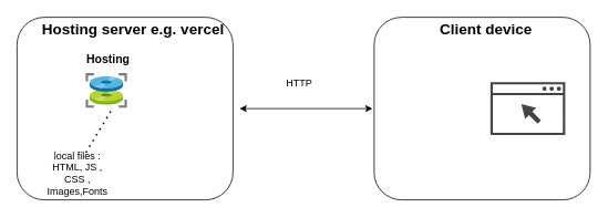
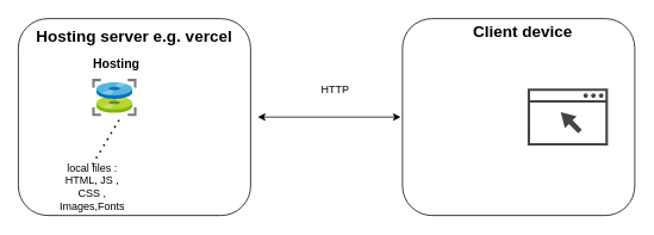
  <mxCell id="0" />
  <mxCell id="1" parent="0" />
  <mxCell id="2" value="" style="group" parent="1" vertex="1" connectable="0"><mxGeometry x="20" y="20" width="260" height="220" as="geometry" /></mxCell>
  <mxCell id="3" value="" style="rounded=1;whiteSpace=wrap;html=1;" parent="2" vertex="1"><mxGeometry width="260" height="220" as="geometry" /></mxCell>
- <mxCell id="4" value="&lt;b&gt;&lt;font style=&quot;font-size: 18px&quot;&gt;Hosting server e.g. vercel&lt;/font&gt;&lt;/b&gt;" style="text;html=1;strokeColor=none;fillColor=none;align=center;verticalAlign=middle;whiteSpace=wrap;rounded=0;" parent="2" vertex="1"><mxGeometry x="25" y="5" width="230" height="20" as="geometry" /></mxCell>
+ <mxCell id="4" value="&lt;b&gt;&lt;font style=&quot;font-size: 18px&quot;&gt;Hosting server e.g. vercel&lt;/font&gt;&lt;/b&gt;" style="text;html=1;strokeColor=none;fillColor=none;align=center;verticalAlign=middle;whiteSpace=wrap;rounded=0;" parent="2" vertex="1"><mxGeometry x="15" y="10" width="230" height="20" as="geometry" /></mxCell>
  <mxCell id="5" value="" style="aspect=fixed;html=1;points=[];align=center;image;fontSize=12;image=img/lib/mscae/MD_snapshot.svg;" parent="2" vertex="1"><mxGeometry x="83" y="67.8" width="50" height="42" as="geometry" /></mxCell>
  <mxCell id="6" value="&lt;b&gt;&lt;font style=&quot;font-size: 14px&quot;&gt;Hosting&lt;/font&gt;&lt;/b&gt;" style="text;html=1;strokeColor=none;fillColor=none;align=center;verticalAlign=middle;whiteSpace=wrap;rounded=0;" parent="2" vertex="1"><mxGeometry x="75" y="34.8" width="70" height="30" as="geometry" /></mxCell>
  <mxCell id="7" value="" style="endArrow=none;dashed=1;html=1;dashPattern=1 3;strokeWidth=2;" parent="2" edge="1"><mxGeometry width="50" height="50" relative="1" as="geometry"><mxPoint x="83" y="163.0" as="sourcePoint" /><mxPoint x="113" y="113.0" as="targetPoint" /></mxGeometry></mxCell>
- <mxCell id="8" value="local files : HTML, JS , CSS , Images,Fonts" style="text;html=1;strokeColor=none;fillColor=none;align=center;verticalAlign=middle;whiteSpace=wrap;rounded=0;" parent="2" vertex="1"><mxGeometry x="33" y="163" width="80" height="50" as="geometry" /></mxCell>
+ <mxCell id="8" value="local files : HTML, JS , CSS , Images,Fonts" style="text;html=1;strokeColor=none;fillColor=none;align=center;verticalAlign=middle;whiteSpace=wrap;rounded=0;" parent="2" vertex="1"><mxGeometry x="43" y="163" width="80" height="50" as="geometry" /></mxCell>
  <mxCell id="9" value="" style="group" parent="1" vertex="1" connectable="0"><mxGeometry x="450" y="20" width="260" height="220" as="geometry" /></mxCell>
  <mxCell id="10" value="" style="rounded=1;whiteSpace=wrap;html=1;" parent="9" vertex="1"><mxGeometry width="260" height="220" as="geometry" /></mxCell>
  <mxCell id="11" value="&lt;b&gt;&lt;font style=&quot;font-size: 18px&quot;&gt;Client device&lt;/font&gt;&lt;/b&gt;" style="text;html=1;strokeColor=none;fillColor=none;align=center;verticalAlign=middle;whiteSpace=wrap;rounded=0;" parent="9" vertex="1"><mxGeometry x="20" y="4.8" width="230" height="20" as="geometry" /></mxCell>
  <mxCell id="12" value="" style="pointerEvents=1;shadow=0;dashed=0;html=1;strokeColor=none;fillColor=#434445;aspect=fixed;labelPosition=center;verticalLabelPosition=bottom;verticalAlign=top;align=center;outlineConnect=0;shape=mxgraph.vvd.web_browser;" parent="9" vertex="1"><mxGeometry x="140" y="78.05" width="90" height="63.9" as="geometry" /></mxCell>
  <mxCell id="13" value="" style="endArrow=classic;startArrow=classic;html=1;" parent="1" edge="1"><mxGeometry width="50" height="50" relative="1" as="geometry"><mxPoint x="288" y="130" as="sourcePoint" /><mxPoint x="448" y="130" as="targetPoint" /></mxGeometry></mxCell>
- <mxCell id="14" value="HTTP" style="text;html=1;strokeColor=none;fillColor=none;align=center;verticalAlign=middle;whiteSpace=wrap;rounded=0;" parent="1" vertex="1"><mxGeometry x="340" y="90" width="40" height="20" as="geometry" /></mxCell>
+ <mxCell id="14" value="HTTP" style="text;html=1;strokeColor=none;fillColor=none;align=center;verticalAlign=middle;whiteSpace=wrap;rounded=0;" parent="1" vertex="1"><mxGeometry x="355" y="90" width="40" height="20" as="geometry" /></mxCell>
